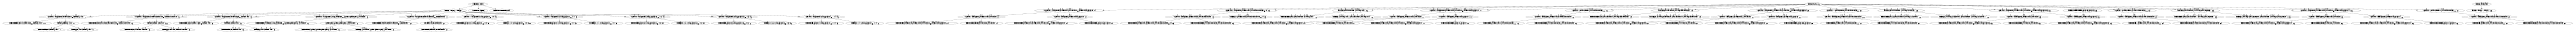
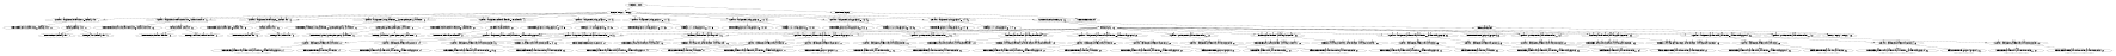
  digraph {
    n1 [label=<(METHOD,&lt;clinit&gt;)>]
    n2 [label=<(BLOCK,&lt;empty&gt;,&lt;empty&gt;)>]
    n3 [label=<(MODIFIER,STATIC)>]
    n4 [label=<(METHOD_RETURN,void)>]
    n5 [label=<(&lt;operator&gt;.assignment,boolean isDos = isFamily(&quot;dos&quot;))<SUB>71</SUB>>]
    n6 [label=<(&lt;operator&gt;.assignment,boolean isNetware = isName(&quot;netware&quot;))<SUB>73</SUB>>]
    n7 [label=<(&lt;operator&gt;.assignment,boolean isAix = isName(&quot;aix&quot;))<SUB>75</SUB>>]
    n8 [label=<(&lt;operator&gt;.assignment,String javaHome = System.getProperty(&quot;java.home&quot;))<SUB>78</SUB>>]
    n9 [label=<(&lt;operator&gt;.assignment,FileUtils fileUtils = newFileUtils())<SUB>11</SUB>>]
    n10 [label=<(&lt;operator&gt;.assignment,String JAVA_1_0 = &quot;1.0&quot;)<SUB>90</SUB>>]
    n11 [label=<(&lt;operator&gt;.assignment,String JAVA_1_1 = &quot;1.1&quot;)<SUB>92</SUB>>]
    n12 [label=<(&lt;operator&gt;.assignment,String JAVA_1_2 = &quot;1.2&quot;)<SUB>94</SUB>>]
    n13 [label=<(&lt;operator&gt;.assignment,String JAVA_1_3 = &quot;1.3&quot;)<SUB>96</SUB>>]
    n14 [label=<(&lt;operator&gt;.assignment,String JAVA_1_4 = &quot;1.4&quot;)<SUB>98</SUB>>]
+   n15 [label=<(CONTROL_STRUCTURE,try,try)<SUB>113</SUB>>]
    n16 [label=<(IDENTIFIER,isDos,boolean isDos = isFamily(&quot;dos&quot;))<SUB>71</SUB>>]
    n17 [label=<(isFamily,isFamily(&quot;dos&quot;))<SUB>71</SUB>>]
    n18 [label=<(IDENTIFIER,isNetware,boolean isNetware = isName(&quot;netware&quot;))<SUB>73</SUB>>]
    n19 [label=<(isName,isName(&quot;netware&quot;))<SUB>73</SUB>>]
    n20 [label=<(IDENTIFIER,isAix,boolean isAix = isName(&quot;aix&quot;))<SUB>75</SUB>>]
    n21 [label=<(isName,isName(&quot;aix&quot;))<SUB>75</SUB>>]
    n22 [label=<(IDENTIFIER,javaHome,String javaHome = System.getProperty(&quot;java.home&quot;))<SUB>78</SUB>>]
    n23 [label=<(getProperty,System.getProperty(&quot;java.home&quot;))<SUB>78</SUB>>]
    n24 [label=<(IDENTIFIER,fileUtils,FileUtils fileUtils = newFileUtils())<SUB>81</SUB>>]
    n25 [label=<(newFileUtils,newFileUtils())<SUB>81</SUB>>]
    n26 [label=<(IDENTIFIER,JAVA_1_0,String JAVA_1_0 = &quot;1.0&quot;)<SUB>90</SUB>>]
    n27 [label=<(LITERAL,&quot;1.0&quot;,String JAVA_1_0 = &quot;1.0&quot;)<SUB>90</SUB>>]
    n28 [label=<(IDENTIFIER,JAVA_1_1,String JAVA_1_1 = &quot;1.1&quot;)<SUB>92</SUB>>]
    n29 [label=<(LITERAL,&quot;1.1&quot;,String JAVA_1_1 = &quot;1.1&quot;)<SUB>92</SUB>>]
    n30 [label=<(IDENTIFIER,JAVA_1_2,String JAVA_1_2 = &quot;1.2&quot;)<SUB>94</SUB>>]
    n31 [label=<(LITERAL,&quot;1.2&quot;,String JAVA_1_2 = &quot;1.2&quot;)<SUB>94</SUB>>]
    n32 [label=<(IDENTIFIER,JAVA_1_3,String JAVA_1_3 = &quot;1.3&quot;)<SUB>96</SUB>>]
    n33 [label=<(LITERAL,&quot;1.3&quot;,String JAVA_1_3 = &quot;1.3&quot;)<SUB>96</SUB>>]
    n34 [label=<(IDENTIFIER,JAVA_1_4,String JAVA_1_4 = &quot;1.4&quot;)<SUB>98</SUB>>]
    n35 [label=<(LITERAL,&quot;1.4&quot;,String JAVA_1_4 = &quot;1.4&quot;)<SUB>98</SUB>>]
    n36 [label=<(BLOCK,try,try)<SUB>113</SUB>>]
    n37 [label=<(BLOCK,catch,catch)>]
    n38 [label=<(IDENTIFIER,Os,isFamily(&quot;dos&quot;))<SUB>71</SUB>>]
    n39 [label=<(LITERAL,&quot;dos&quot;,isFamily(&quot;dos&quot;))<SUB>71</SUB>>]
    n40 [label=<(IDENTIFIER,Os,isName(&quot;netware&quot;))<SUB>73</SUB>>]
    n41 [label=<(LITERAL,&quot;netware&quot;,isName(&quot;netware&quot;))<SUB>73</SUB>>]
    n42 [label=<(IDENTIFIER,Os,isName(&quot;aix&quot;))<SUB>75</SUB>>]
    n43 [label=<(LITERAL,&quot;aix&quot;,isName(&quot;aix&quot;))<SUB>75</SUB>>]
    n44 [label=<(IDENTIFIER,System,System.getProperty(&quot;java.home&quot;))<SUB>78</SUB>>]
    n45 [label=<(LITERAL,&quot;java.home&quot;,System.getProperty(&quot;java.home&quot;))<SUB>78</SUB>>]
    n46 [label=<(IDENTIFIER,FileUtils,newFileUtils())<SUB>21</SUB>>]
    n47 [label=<(&lt;operator&gt;.assignment,JavaEnvUtils.javaVersion = JavaEnvUtils.JAVA_1_0)<SUB>114</SUB>>]
    n48 [label=<(&lt;operator&gt;.assignment,JavaEnvUtils.javaVersionNumber = 10)<SUB>115</SUB>>]
    n49 [label=<(forName,Class.forName(&quot;java.lang.Void&quot;))<SUB>116</SUB>>]
    n50 [label=<(&lt;operator&gt;.assignment,JavaEnvUtils.javaVersion = JavaEnvUtils.JAVA_1_1)<SUB>117</SUB>>]
    n51 [label=<(&lt;operator&gt;.postIncrement,javaVersionNumber++)<SUB>118</SUB>>]
    n52 [label=<(forName,Class.forName(&quot;java.lang.ThreadLocal&quot;))<SUB>119</SUB>>]
    n53 [label=<(&lt;operator&gt;.assignment,JavaEnvUtils.javaVersion = JavaEnvUtils.JAVA_1_2)<SUB>120</SUB>>]
    n54 [label=<(&lt;operator&gt;.postIncrement,javaVersionNumber++)<SUB>121</SUB>>]
    n55 [label=<(forName,Class.forName(&quot;java.lang.StrictMath&quot;))<SUB>122</SUB>>]
    n56 [label=<(&lt;operator&gt;.assignment,JavaEnvUtils.javaVersion = JavaEnvUtils.JAVA_1_3)<SUB>123</SUB>>]
    n57 [label=<(&lt;operator&gt;.postIncrement,javaVersionNumber++)<SUB>124</SUB>>]
    n58 [label=<(forName,Class.forName(&quot;java.lang.CharSequence&quot;))<SUB>125</SUB>>]
    n59 [label=<(&lt;operator&gt;.assignment,JavaEnvUtils.javaVersion = JavaEnvUtils.JAVA_1_4)<SUB>126</SUB>>]
    n60 [label=<(&lt;operator&gt;.postIncrement,javaVersionNumber++)<SUB>127</SUB>>]
    n61 [label=<(BLOCK,&lt;empty&gt;,&lt;empty&gt;)<SUB>128</SUB>>]
    n62 [label=<(&lt;operator&gt;.fieldAccess,JavaEnvUtils.javaVersion)<SUB>114</SUB>>]
    n63 [label=<(&lt;operator&gt;.fieldAccess,JavaEnvUtils.JAVA_1_0)<SUB>114</SUB>>]
    n64 [label=<(&lt;operator&gt;.fieldAccess,JavaEnvUtils.javaVersionNumber)<SUB>115</SUB>>]
    n65 [label=<(LITERAL,10,JavaEnvUtils.javaVersionNumber = 10)<SUB>115</SUB>>]
    n66 [label=<(IDENTIFIER,Class,Class.forName(&quot;java.lang.Void&quot;))<SUB>116</SUB>>]
    n67 [label=<(LITERAL,&quot;java.lang.Void&quot;,Class.forName(&quot;java.lang.Void&quot;))<SUB>116</SUB>>]
    n68 [label=<(&lt;operator&gt;.fieldAccess,JavaEnvUtils.javaVersion)<SUB>117</SUB>>]
    n69 [label=<(&lt;operator&gt;.fieldAccess,JavaEnvUtils.JAVA_1_1)<SUB>117</SUB>>]
    n70 [label=<(&lt;operator&gt;.fieldAccess,JavaEnvUtils.javaVersionNumber)<SUB>118</SUB>>]
    n71 [label=<(IDENTIFIER,Class,Class.forName(&quot;java.lang.ThreadLocal&quot;))<SUB>119</SUB>>]
    n72 [label=<(LITERAL,&quot;java.lang.ThreadLocal&quot;,Class.forName(&quot;java.lang.ThreadLocal&quot;))<SUB>119</SUB>>]
    n73 [label=<(&lt;operator&gt;.fieldAccess,JavaEnvUtils.javaVersion)<SUB>120</SUB>>]
    n74 [label=<(&lt;operator&gt;.fieldAccess,JavaEnvUtils.JAVA_1_2)<SUB>120</SUB>>]
    n75 [label=<(&lt;operator&gt;.fieldAccess,JavaEnvUtils.javaVersionNumber)<SUB>121</SUB>>]
    n76 [label=<(IDENTIFIER,Class,Class.forName(&quot;java.lang.StrictMath&quot;))<SUB>122</SUB>>]
    n77 [label=<(LITERAL,&quot;java.lang.StrictMath&quot;,Class.forName(&quot;java.lang.StrictMath&quot;))<SUB>122</SUB>>]
    n78 [label=<(&lt;operator&gt;.fieldAccess,JavaEnvUtils.javaVersion)<SUB>123</SUB>>]
    n79 [label=<(&lt;operator&gt;.fieldAccess,JavaEnvUtils.JAVA_1_3)<SUB>123</SUB>>]
    n80 [label=<(&lt;operator&gt;.fieldAccess,JavaEnvUtils.javaVersionNumber)<SUB>124</SUB>>]
    n81 [label=<(IDENTIFIER,Class,Class.forName(&quot;java.lang.CharSequence&quot;))<SUB>125</SUB>>]
    n82 [label=<(LITERAL,&quot;java.lang.CharSequence&quot;,Class.forName(&quot;java.lang.CharSequence&quot;))<SUB>125</SUB>>]
    n83 [label=<(&lt;operator&gt;.fieldAccess,JavaEnvUtils.javaVersion)<SUB>126</SUB>>]
    n84 [label=<(&lt;operator&gt;.fieldAccess,JavaEnvUtils.JAVA_1_4)<SUB>106</SUB>>]
    n85 [label=<(&lt;operator&gt;.fieldAccess,JavaEnvUtils.javaVersionNumber)<SUB>127</SUB>>]
    n86 [label=<(IDENTIFIER,JavaEnvUtils,JavaEnvUtils.javaVersion = JavaEnvUtils.JAVA_1_0)<SUB>114</SUB>>]
    n87 [label=<(FIELD_IDENTIFIER,javaVersion,javaVersion)<SUB>114</SUB>>]
    n88 [label=<(IDENTIFIER,JavaEnvUtils,JavaEnvUtils.javaVersion = JavaEnvUtils.JAVA_1_0)<SUB>114</SUB>>]
    n89 [label=<(FIELD_IDENTIFIER,JAVA_1_0,JAVA_1_0)<SUB>114</SUB>>]
    n90 [label=<(IDENTIFIER,JavaEnvUtils,JavaEnvUtils.javaVersionNumber = 10)<SUB>115</SUB>>]
    n91 [label=<(FIELD_IDENTIFIER,javaVersionNumber,javaVersionNumber)<SUB>115</SUB>>]
    n92 [label=<(IDENTIFIER,JavaEnvUtils,JavaEnvUtils.javaVersion = JavaEnvUtils.JAVA_1_1)<SUB>117</SUB>>]
    n93 [label=<(FIELD_IDENTIFIER,javaVersion,javaVersion)<SUB>117</SUB>>]
    n94 [label=<(IDENTIFIER,JavaEnvUtils,JavaEnvUtils.javaVersion = JavaEnvUtils.JAVA_1_1)<SUB>117</SUB>>]
    n95 [label=<(FIELD_IDENTIFIER,JAVA_1_1,JAVA_1_1)<SUB>117</SUB>>]
    n96 [label=<(IDENTIFIER,JavaEnvUtils,javaVersionNumber++)<SUB>118</SUB>>]
    n97 [label=<(FIELD_IDENTIFIER,javaVersionNumber,javaVersionNumber)<SUB>118</SUB>>]
    n98 [label=<(IDENTIFIER,JavaEnvUtils,JavaEnvUtils.javaVersion = JavaEnvUtils.JAVA_1_2)<SUB>120</SUB>>]
    n99 [label=<(FIELD_IDENTIFIER,javaVersion,javaVersion)<SUB>120</SUB>>]
    n100 [label=<(IDENTIFIER,JavaEnvUtils,JavaEnvUtils.javaVersion = JavaEnvUtils.JAVA_1_2)<SUB>120</SUB>>]
    n101 [label=<(FIELD_IDENTIFIER,JAVA_1_2,JAVA_1_2)<SUB>120</SUB>>]
    n102 [label=<(IDENTIFIER,JavaEnvUtils,javaVersionNumber++)<SUB>121</SUB>>]
    n103 [label=<(FIELD_IDENTIFIER,javaVersionNumber,javaVersionNumber)<SUB>121</SUB>>]
    n104 [label=<(IDENTIFIER,JavaEnvUtils,JavaEnvUtils.javaVersion = JavaEnvUtils.JAVA_1_3)<SUB>123</SUB>>]
    n105 [label=<(FIELD_IDENTIFIER,javaVersion,javaVersion)<SUB>123</SUB>>]
    n106 [label=<(IDENTIFIER,JavaEnvUtils,JavaEnvUtils.javaVersion = JavaEnvUtils.JAVA_1_3)<SUB>123</SUB>>]
    n107 [label=<(FIELD_IDENTIFIER,JAVA_1_3,JAVA_1_3)<SUB>123</SUB>>]
    n108 [label=<(IDENTIFIER,JavaEnvUtils,javaVersionNumber++)<SUB>124</SUB>>]
    n109 [label=<(FIELD_IDENTIFIER,javaVersionNumber,javaVersionNumber)<SUB>124</SUB>>]
    n110 [label=<(IDENTIFIER,JavaEnvUtils,JavaEnvUtils.javaVersion = JavaEnvUtils.JAVA_1_4)<SUB>126</SUB>>]
    n111 [label=<(FIELD_IDENTIFIER,javaVersion,javaVersion)<SUB>126</SUB>>]
    n112 [label=<(IDENTIFIER,JavaEnvUtils,JavaEnvUtils.javaVersion = JavaEnvUtils.JAVA_1_4)<SUB>126</SUB>>]
    n113 [label=<(FIELD_IDENTIFIER,JAVA_1_4,JAVA_1_4)<SUB>126</SUB>>]
    n114 [label=<(IDENTIFIER,JavaEnvUtils,javaVersionNumber++)<SUB>127</SUB>>]
    n115 [label=<(FIELD_IDENTIFIER,javaVersionNumber,javaVersionNumber)<SUB>127</SUB>>]
    n1 -> n2
    n1 -> n3
-   n1 -> n4
+   n3 -> n4
    n2 -> n5
    n2 -> n6
    n2 -> n7
    n2 -> n8
    n2 -> n9
    n2 -> n10
    n2 -> n11
    n2 -> n12
    n2 -> n13
    n2 -> n14
+   n2 -> n15
    n5 -> n16
    n5 -> n17
    n6 -> n18
    n6 -> n19
    n7 -> n20
    n7 -> n21
    n8 -> n22
    n8 -> n23
    n9 -> n24
    n9 -> n25
    n10 -> n26
    n10 -> n27
    n11 -> n28
    n11 -> n29
    n12 -> n30
    n12 -> n31
    n13 -> n32
    n13 -> n33
    n14 -> n34
    n14 -> n35
+   n15 -> n36
+   n15 -> n37
    n17 -> n38
    n17 -> n39
    n19 -> n40
    n19 -> n41
    n21 -> n42
    n21 -> n43
    n23 -> n44
    n23 -> n45
    n25 -> n46
    n36 -> n47
    n36 -> n48
    n36 -> n49
    n36 -> n50
    n36 -> n51
    n36 -> n52
    n36 -> n53
    n36 -> n54
    n36 -> n55
    n36 -> n56
    n36 -> n57
    n36 -> n58
    n36 -> n59
    n36 -> n60
    n37 -> n61
    n47 -> n62
    n47 -> n63
    n48 -> n64
    n48 -> n65
    n49 -> n66
    n49 -> n67
    n50 -> n68
    n50 -> n69
    n51 -> n70
    n52 -> n71
    n52 -> n72
    n53 -> n73
    n53 -> n74
    n54 -> n75
    n55 -> n76
    n55 -> n77
    n56 -> n78
    n56 -> n79
    n57 -> n80
    n58 -> n81
    n58 -> n82
    n59 -> n83
    n59 -> n84
    n60 -> n85
    n62 -> n86
    n62 -> n87
    n63 -> n88
-   n63 -> n89
+   n48 -> n89
    n64 -> n90
    n64 -> n91
    n68 -> n92
    n68 -> n93
    n69 -> n94
    n69 -> n95
    n70 -> n96
    n70 -> n97
    n73 -> n98
    n73 -> n99
    n74 -> n100
    n74 -> n101
    n75 -> n102
    n75 -> n103
    n78 -> n104
    n78 -> n105
    n79 -> n106
    n80 -> n108
    n80 -> n109
    n83 -> n110
    n83 -> n111
    n84 -> n112
    n84 -> n113
    n85 -> n114
    n85 -> n115
    n107 -> n79
  }
